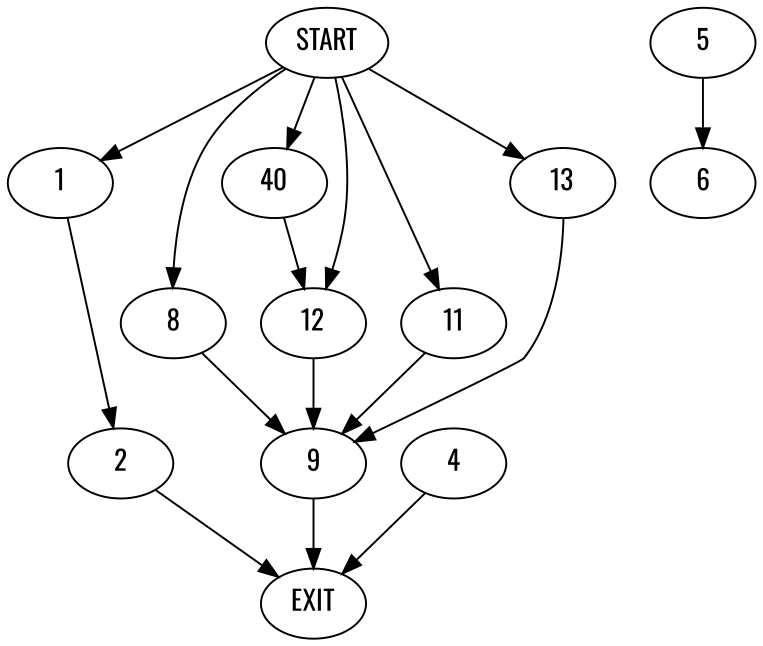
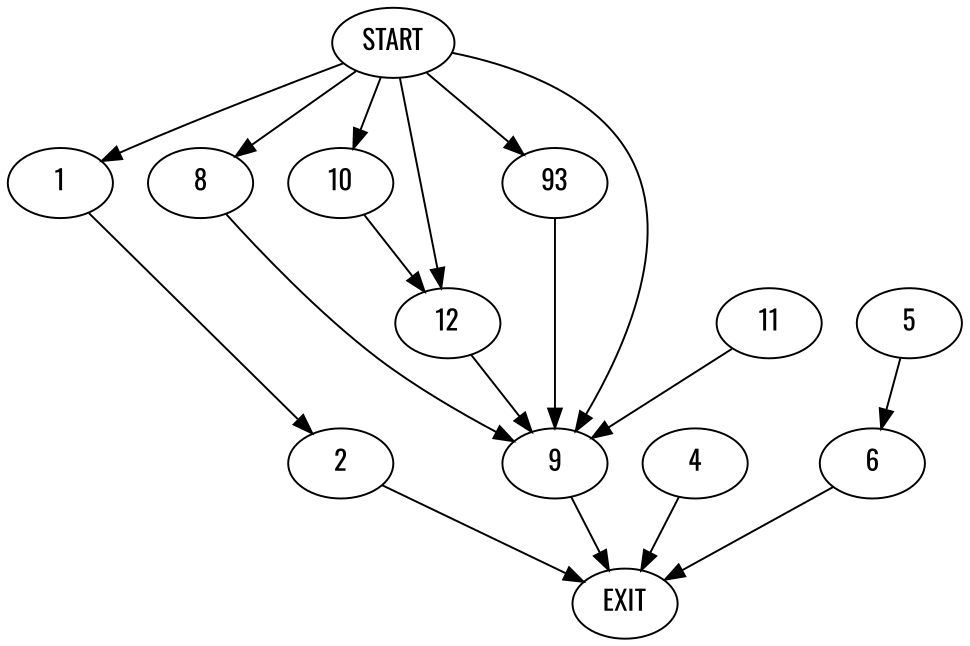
  digraph {
    fontname=Oswald
    node [fontname=Oswald]
    edge [fontname=Oswald]
    n1 [label=START]
    1
    8
-   10 [label=40]
+   10
    11
    12
-   13
+   13 [label=93]
    2
    9
    n10 [label=EXIT]
    4
    5
    6
    n1 -> 1
    n1 -> 8
    n1 -> 10
-   n1 -> 11
+   n1 -> 9
    n1 -> 12
    n1 -> 13
    1 -> 2
    8 -> 9
    10 -> 12
    11 -> 9
    12 -> 9
    13 -> 9
    2 -> n10
    9 -> n10
    4 -> n10
    5 -> 6
+   6 -> n10
  }
